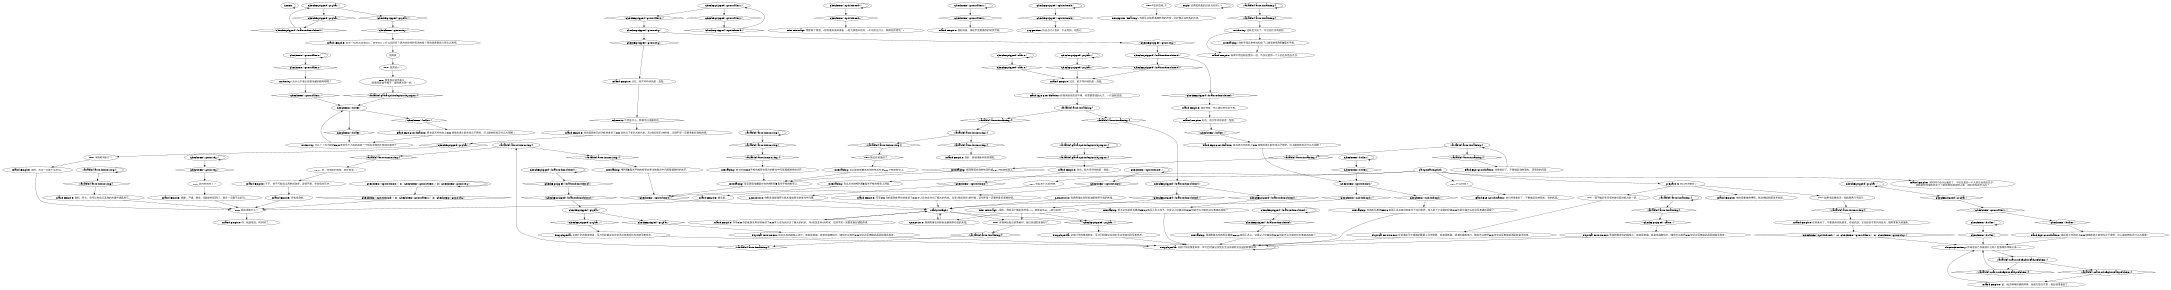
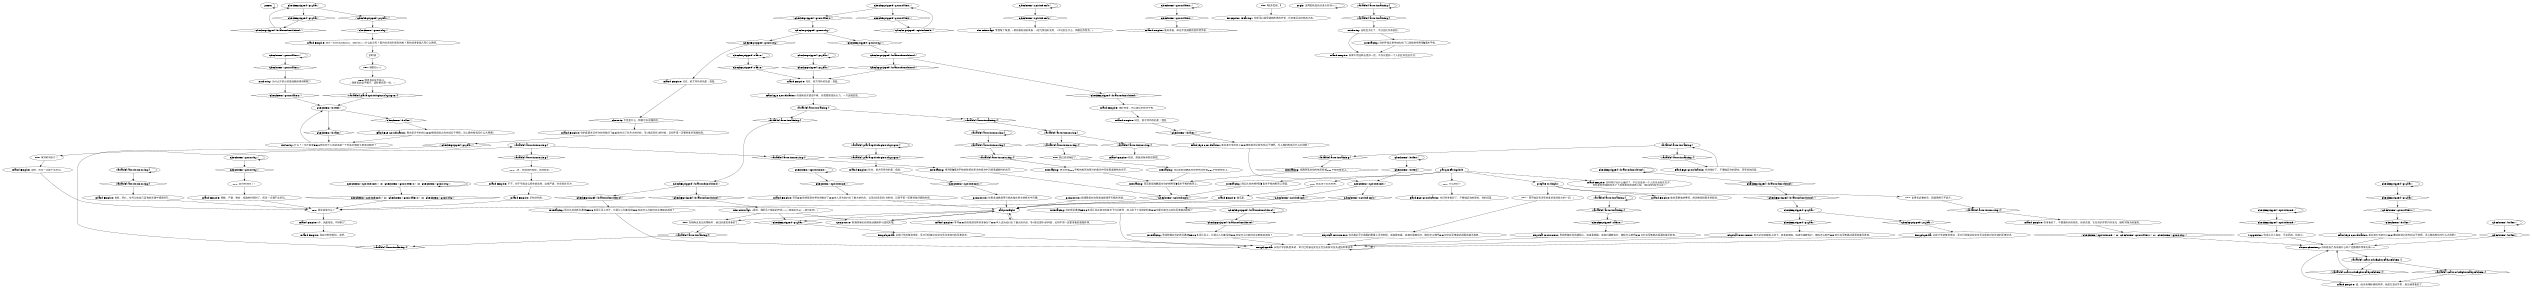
  digraph {
    n1 [label=START]
    n2 [label="的时候"]
    n3 [label="You: 我害怕……"]
    n4 [label="You: 我更喜欢徒手格斗。\n“我更喜欢徒手格斗。这样更光荣一些。”"]
    n5 [label="Rhetoric: 不管是什么，我都可以说服你的。" shape=diamond]
    n6 [label="Inland Empire: 你的老朋友已经为你准备好了——他付出了非常大的代价。等*情况变坏*的时候，记得手里一定要准备好酒精炸弹。"]
    n7 [label="!(CheckEquipped(\"prybar\"))" shape=diamond]
    n8 [label="Hand/Eye Coordination: 你准备好了。不要抛弃你的朋友。还有你的武器。"]
    n9 [label="Variable[\"auto.is_raining\"]"]
    n10 [label="Variable[\"auto.is_raining\"]" shape=diamond]
    n11 [label="!(Variable[\"auto.is_raining\"])" shape=diamond]
    n12 [label="Variable[\"auto.is_snowing\"]"]
    n13 [label="Variable[\"auto.is_snowing\"]" shape=diamond]
    n14 [label="!(Variable[\"auto.is_snowing\"])" shape=diamond]
    n15 [label="Interfacing: 纳克特威A80手枪的枪管在寒冷的春光中闪烁着威胁性的光芒。"]
    n16 [label="Interfacing: 雪花斑驳地飘落在你的维利耶9毫米手枪的枪管上。"]
    n17 [label="Interfacing: 雪花斑驳地飘落在你的纳克特威A80手枪的枪管上。"]
    n18 [label="!(CheckItem(\"spirit_bomb\"))" shape=diamond]
    n19 [label="Inland Empire: 很好。那就准备承受伤害吧。"]
    n20 [label="CheckEquipped(\"kvalsund_multitool\")"]
    n21 [label="CheckEquipped(\"kvalsund_multitool\")" shape=diamond]
    n22 [label="Interfacing: 雪花附着在你的库瓦桑德KR+2多用工具上。它是让人印象深刻——但是怎么可能对抗军事级武器呢？"]
    n23 [label="Encyclopedia: 从统计学的角度来讲，军刀已经被证实完全无法有效对抗先进的军事技术。"]
    n24 [label="!(CheckEquipped(\"kvalsund_multitool\"))" shape=diamond]
    n25 [label="CheckEquipped(\"prybar\")"]
    n26 [label="CheckEquipped(\"prybar\")" shape=diamond]
    n27 [label="!(CheckEquipped(\"prybar\"))" shape=diamond]
    n28 [label="Physical Instrument: 雪花附着在你的撬棍上。或者是铁撬。或者叫撬棒也行。随你怎么称呼——但它在军事级武器面前毫无胜算。"]
    n29 [label="Inland Empire: 停。就是现在。时间到了。"]
+   n30 [label="Inland Empire: 现在没时间害怕。走吧。"]
    n31 [label="CheckItem(\"spirit_bomb\")"]
    n32 [label="CheckItem(\"spirit_bomb\")" shape=diamond]
    n33 [label="Kim Kitsuragi: 警督皱了皱眉。“那你最好做好准备，”他飞快地补充到。“不论发生什么，我都在你背后。”"]
    n34 [label="!(CheckItem(\"spirit_bomb\"))" shape=diamond]
    n35 [label="Composure: 你那条油腻领带引线末端在寒冷的春光中闪耀。"]
    n36 [label=ready_to_fight]
    n37 [label="Inland Empire: 你准备好了。不要抛弃你的朋友。你的武器。它在你的手里闪闪发光，随时准备为你服务。"]
    n38 [label="!(CheckItem(\"spirit_bomb\")  or  CheckItem(\"gun_villiers\")  or  CheckItem(\"gun_ruby\"))" shape=diamond]
    n39 [label="Electrochemistry: 你知道自己应该做什么吗？把酒精炸弹拿出来……"]
    n40 [label="Composure: 雨滴降落在你那条油腻领带引线的末端。"]
    n41 [label="Inland Empire: 等等——你的老朋友帮你准备好了——本人还为此付出了极大的代价。等*情况变坏*的时候，记得手里一定要准备好酒精炸弹。"]
    n42 [label="!(CheckEquipped(\"prybar\"))" shape=diamond]
    n43 [label="You: 当我掏出真正的警枪时，就已经感觉准备好了。"]
    n44 [label="CheckItem(\"gun_villiers\")"]
    n45 [label="CheckItem(\"gun_villiers\")" shape=diamond]
-   n46 [label="Inland Empire: 做好准备。保证手里握着你的转管手枪。"]
+   n46 [label="Inland Empire: 做好准备。保证手里握着你的转管手枪。" shape=diamond]
    n47 [label="!(CheckItem(\"gun_villiers\"))" shape=diamond]
    n48 [label="!(CheckItem(\"bullet\"))" shape=diamond]
    n49 [label="Hand/Eye Coordination: 看在老天爷的份上——继续前进之前先找点子弹吧。没上膛的枪也没什么大用啊！"]
    n50 [label="Physical Instrument: 雨水从你的撬棍上淌下。或者是铁撬。或者叫撬棒也行。随你怎么称呼——但它在军事级武器面前毫无胜算。"]
    n51 [label="Physical Instrument: 你试着从手中撬棍的重量上寻求安慰。或者是铁撬。或者叫撬棒也行。随你怎么称呼——但它在军事级武器面前毫无胜算。"]
    n52 [label="You: 审判时间到了？"]
    n53 [label="Suggestion: 你这么讨人喜欢，不会死的。别担心。"]
    n54 [label="Variable[\"coast.orb_fight_ready_elchem\"]"]
    n55 [label="Inland Empire: 站住。前方等待你的是：危险。"]
    n56 [label="Authority: 什么？！你不能拿RCM发给你个人的武器跟一个知名罪犯的手枪做比较吧？"]
    n57 [label="CheckItem(\"bullet\")"]
    n58 [label="CheckItem(\"bullet\")" shape=diamond]
    n59 [label="!(CheckItem(\"bullet\"))" shape=diamond]
    n60 [label="CheckItem(\"spirit_bomb\")"]
    n61 [label="CheckItem(\"spirit_bomb\")" shape=diamond]
    n62 [label="Inland Empire: 等等——你的老朋友帮你准备好了——本人还为此付出了极大的代价。当等*情况变坏*的时候，记得手里一定要准备好酒精炸弹。"]
    n63 [label="CheckItem(\"bullet\")"]
    n64 [label="CheckItem(\"bullet\")" shape=diamond]
    n65 [label="CheckItem(\"spirit_bomb\")"]
    n66 [label="CheckItem(\"spirit_bomb\")" shape=diamond]
    n67 [label="!(CheckItem(\"spirit_bomb\"))" shape=diamond]
    n68 [label="!(CheckItem(\"bullet\"))" shape=diamond]
    n69 [label="Hand/Eye Coordination: 看在老天爷的份上——继续前进之前先找点子弹吧。没上膛的枪也没什么大用啊！"]
    n70 [label="Hand/Eye Coordination: 你已经准备好了。不要抛弃你的朋友。你的武器。"]
    n71 [label="You: [放弃思维。]"]
    n72 [label="Perception (Hearing): 你听见口袋里酒精炸弹的声音，它好像正在狂热的大笑。"]
    n73 [label="Inland Empire: 危机，死亡。你可以在自己蓝色的灵魂中感觉到它。"]
    n74 [label="You: 我应该做什么？"]
    n75 [label="You: 我已经准备好了。" shape=diamond]
    n76 [label="CheckEquipped(\"kvalsund_multitool\")"]
    n77 [label="CheckEquipped(\"kvalsund_multitool\")" shape=diamond]
    n78 [label="!(CheckEquipped(\"kvalsund_multitool\"))" shape=diamond]
    n79 [label="CheckEquipped(\"prybar\")"]
    n80 [label="CheckEquipped(\"prybar\")" shape=diamond]
    n81 [label="!(CheckEquipped(\"prybar\"))" shape=diamond]
    n82 [label="Interfacing: 你的库瓦桑德KR+2多用工具在寒冷的春光下闪闪发亮，给人留下了深刻的印象——但是它能怎么对抗军事级武器呢？"]
    n83 [label="You: “金，我感觉到危险。就在前面。”"]
    n84 [label="Inland Empire: 不不。你不可能这么简单就动身。这很严肃。生命危在旦夕。"]
    n85 [label="Inland Empire: 还包括你的。"]
    n86 [label="CheckItem(\"gun_villiers\")"]
    n87 [label="CheckItem(\"gun_villiers\")" shape=diamond]
    n88 [label="Authority: 为什么不拿出你最信赖的维利耶呢？"]
    n89 [label="!(CheckItem(\"gun_villiers\"))" shape=diamond]
    n90 [label="Logic: 这两把枪真的没多大区别……"]
    n91 [label="Variable[\"plaza.spirit_logic_rubys_gun\"]"]
    n92 [label="Variable[\"plaza.spirit_logic_rubys_gun\"]" shape=diamond]
    n93 [label="!(Variable[\"plaza.spirit_logic_rubys_gun\"])" shape=diamond]
    n94 [label="Inland Empire: 没时间讨论什么偏好了。不仅仅是你一个人的生命危在旦夕。\n那你是想光荣的死去了？那依靠你的那些人呢，他们的性命怎么办？"]
    n95 [label="Inland Empire: 是的。而且一点都不会好玩。"]
    n96 [label="CheckEquipped(\"sabre\")"]
    n97 [label="CheckEquipped(\"sabre\")" shape=diamond]
    n98 [label="Inland Empire: 站住。前方等待你的是：危险。"]
    n99 [label="Hand/Eye Coordination: 你现有的东西还不够。你需要更强的火力。一只远程武器。"]
    n100 [label="!(CheckEquipped(\"sabre\"))" shape=diamond]
    n101 [label="Interfacing: 雨点从你的维利耶9毫米手枪的枪管上滑落。"]
    n102 [label="Variable[\"auto.is_raining\"]"]
    n103 [label="Variable[\"auto.is_raining\"]" shape=diamond]
    n104 [label="!(Variable[\"auto.is_raining\"])" shape=diamond]
    n105 [label="Variable[\"auto.is_snowing\"]"]
    n106 [label="Variable[\"auto.is_snowing\"]" shape=diamond]
    n107 [label="!(Variable[\"auto.is_snowing\"])" shape=diamond]
    n108 [label="Variable[\"auto.is_snowing\"]"]
    n109 [label="Variable[\"auto.is_snowing\"]" shape=diamond]
    n110 [label="!(Variable[\"auto.is_snowing\"])" shape=diamond]
    n111 [label="Inland Empire: 如果不用这样会更好一些。不仅仅是你一个人的生命危在旦夕。"]
    n112 [label="CheckItem(\"bullet\")"]
    n113 [label="CheckItem(\"bullet\")" shape=diamond]
    n114 [label="CheckItem(\"gun_ruby\")"]
    n115 [label="CheckItem(\"gun_ruby\")" shape=diamond]
    n116 [label="You: 派对时间到了？"]
    n117 [label="Inland Empire: 残酷、严肃、致命、危险的时间到了。而且一点都不会好玩。"]
    n118 [label="!(CheckItem(\"gun_ruby\"))" shape=diamond]
    n119 [label="Inland Empire: 想尽一切办法武装自己。除非你……什么也没有？因为你没找到丢失的枪？那你就准备踏入死亡之路吧。"]
    n120 [label="CheckItem(\"spirit_bomb\")  or  CheckItem(\"gun_villiers\")  or  CheckItem(\"gun_ruby\")"]
    n121 [label="CheckItem(\"spirit_bomb\")  or  CheckItem(\"gun_villiers\")  or  CheckItem(\"gun_ruby\")" shape=diamond]
    n122 [label="Variable[\"auto.is_raining\"]"]
    n123 [label="Variable[\"auto.is_raining\"]" shape=diamond]
    n124 [label="Authority: 这枪也太次了。不过总比没有的好。"]
    n125 [label="Interfacing: 你的手指反射性地扣住了口袋里的维利耶9毫米手枪。"]
    n126 [label="!(Variable[\"auto.is_raining\"])" shape=diamond]
    n127 [label="Inland Empire: 做你需要做的事吧。然后继续朝着未来前进。"]
    n128 [label=party_nearing_hub]
-   n129 [label="prepare to 我已经准备好了!"]
+   n129 [label="prepare to foight!"]
    n130 [label="You: 听起来不太吉利啊。"]
    n131 [label="You: 什么时间？"]
    n132 [label="You: “我不确定有没有准备好面对前方的一切。”"]
    n133 [label="You: 如果有必要的话，我就用两只手战斗。"]
    n134 [label="Inland Empire: 确实是。"]
    n135 [label="Variable[\"coast.orb_fight_ready_elchem\"]" shape=diamond]
    n136 [label="!(Variable[\"coast.orb_fight_ready_elchem\"])" shape=diamond]
    n137 [label="Inland Empire: 做好准备。用上露比的双管手枪。"]
    n138 [label="Inland Empire: 站住。前方等待你的是：危险。"]
    n139 [label="CheckEquipped(\"prybar\")"]
    n140 [label="CheckEquipped(\"prybar\")" shape=diamond]
    n141 [label="Kim Kitsuragi: “是的。我听见了骚乱的声音……”他竖起耳朵。“我们走吧。”"]
    n142 [label="Encyclopedia: 从统计学的角度来讲，军刀已经被证实完全无法有效对抗军事技术。"]
    n143 [label="CheckEquipped(\"prybar\")"]
    n144 [label="CheckEquipped(\"prybar\")" shape=diamond]
    n145 [label="CheckEquipped(\"spirit_bomb\")"]
    n146 [label="CheckEquipped(\"spirit_bomb\")" shape=diamond]
    n147 [label="!(CheckEquipped(\"spirit_bomb\"))" shape=diamond]
    n148 [label="CheckEquipped(\"gun_villiers\")"]
    n149 [label="CheckEquipped(\"gun_villiers\")" shape=diamond]
    n150 [label="!(CheckEquipped(\"gun_villiers\"))" shape=diamond]
    n151 [label="Composure: 雨滴降落在你那条油腻领带引线的末端。"]
    n152 [label="Inland Empire: 嘘。他没有喝掉酒精炸弹。他把它放在手里，然后就准备好了。"]
    n153 [label="Hand/Eye Coordination: 看在老天爷的份上——继续前进之前先找点子弹吧。没上膛的枪也没什么大用啊！"]
    n154 [label="Interfacing: 雨滴降落在你的纳克特威A80手枪的枪管上。" shape=diamond]
    n155 [label="CheckEquipped(\"gun_ruby\")"]
    n156 [label="CheckEquipped(\"gun_ruby\")" shape=diamond]
    n157 [label="!(CheckEquipped(\"gun_ruby\"))" shape=diamond]
    n158 [label="Variable[\"auto.is_raining\"]"]
    n159 [label="Variable[\"auto.is_raining\"]" shape=diamond]
    n160 [label="!(Variable[\"auto.is_raining\"])" shape=diamond]
    n161 [label="CheckEquipped(\"kvalsund_multitool\")"]
    n162 [label="Variable[\"auto.is_snowing\"]"]
    n163 [label="CheckEquipped(\"kvalsund_multitool\")" shape=diamond]
    n164 [label="!(CheckEquipped(\"kvalsund_multitool\"))" shape=diamond]
    n165 [label="Variable[\"auto.is_snowing\"]" shape=diamond]
    n166 [label="!(Variable[\"auto.is_snowing\"])" shape=diamond]
    n167 [label="Interfacing: 维利耶9毫米手枪的枪管在寒冷的春光中闪烁着威胁性的光芒。"]
    n168 [label="CheckEquipped(\"kvalsund_multitool\")"]
    n169 [label="CheckEquipped(\"kvalsund_multitool\")" shape=diamond]
    n170 [label="!(CheckEquipped(\"kvalsund_multitool\"))" shape=diamond]
    n171 [label="Inland Empire: 站住。前方等待你的是：危险。"]
    n172 [label="Encyclopedia: 从统计学的角度来讲，军刀已经被证实完全无法有效对抗先进的军事技术。"]
    n173 [label="Interfacing: 雨水从你的库瓦桑德KR+2多用工具上淌下。它是让人印象深刻——但是怎么可能对抗军事级武器呢？"]
    n1 -> n1
    n2 -> n3
    n3 -> n4
    n4 -> n93
    n5 -> n6
    n6 -> n7
    n7 -> n52
    n8 -> n9
    n9 -> n10
    n9 -> n11
    n10 -> n154
    n11 -> n8
    n12 -> n12
    n12 -> n13
    n13 -> n14
    n14 -> n15
    n15 -> n16
    n16 -> n18
    n17 -> n16
    n18 -> n36
    n20 -> n20
    n20 -> n21
    n21 -> n22
    n22 -> n23
    n23 -> n23
    n24 -> n25
    n25 -> n26
    n25 -> n27
    n26 -> n24
    n27 -> n118
    n28 -> n23
+   n29 -> n30
    n31 -> n31
    n31 -> n32
    n32 -> n33
    n34 -> n35
    n35 -> n36
    n36 -> n40
    n36 -> n41
    n36 -> n42
    n36 -> n43
    n37 -> n38
    n38 -> n39
    n39 -> n54
    n40 -> n36
    n41 -> n36
    n42 -> n142
    n43 -> n126
    n44 -> n44
    n44 -> n45
    n45 -> n46
    n47 -> n48
    n48 -> n49
    n49 -> n39
    n50 -> n23
    n51 -> n23
    n52 -> n95
+   n53 -> n39
    n54 -> n135
    n54 -> n136
    n55 -> n34
    n56 -> n57
    n57 -> n58
    n57 -> n59
    n58 -> n56
    n59 -> n153
    n60 -> n60
    n60 -> n61
    n61 -> n62
    n62 -> n36
    n63 -> n63
    n63 -> n64
    n64 -> n65
    n65 -> n66
    n65 -> n67
    n66 -> n82
    n67 -> n36
    n68 -> n69
    n69 -> n65
    n71 -> n72
    n73 -> n74
    n74 -> n29
    n75 -> n17
    n76 -> n76
    n76 -> n77
    n77 -> n78
    n78 -> n79
    n79 -> n80
    n79 -> n81
    n80 -> n50
    n81 -> n172
    n82 -> n23
    n83 -> n84
    n84 -> n85
    n85 -> n74
    n86 -> n86
    n86 -> n87
    n87 -> n88
    n88 -> n89
    n89 -> n57
    n90 -> n90
    n91 -> n91
    n91 -> n92
    n92 -> n55
    n93 -> n57
    n95 -> n74
    n96 -> n96
    n96 -> n97
    n97 -> n98
    n98 -> n99
    n99 -> n158
    n100 -> n28
    n101 -> n18
    n102 -> n102
    n102 -> n103
    n103 -> n100
    n104 -> n105
    n105 -> n106
    n105 -> n107
    n106 -> n83
    n107 -> n167
    n108 -> n108
    n108 -> n109
    n109 -> n73
    n110 -> n37
    n112 -> n112
    n112 -> n113
    n113 -> n39
    n114 -> n114
    n114 -> n115
    n115 -> n116
    n116 -> n117
    n117 -> n74
    n118 -> n119
    n119 -> n2
    n120 -> n120
    n120 -> n121
    n121 -> n74
    n122 -> n122
    n122 -> n123
    n123 -> n124
    n124 -> n111
    n124 -> n125
    n125 -> n111
    n126 -> n104
    n128 -> n94
    n128 -> n101
    n128 -> n129
    n128 -> n130
    n128 -> n131
    n129 -> n127
    n129 -> n132
    n129 -> n133
    n130 -> n134
    n131 -> n70
    n132 -> n51
    n133 -> n110
    n134 -> n74
    n135 -> n152
    n136 -> n39
    n137 -> n138
    n138 -> n68
    n139 -> n139
    n139 -> n140
    n140 -> n98
    n141 -> n40
    n141 -> n42
    n141 -> n43
    n142 -> n23
    n143 -> n143
    n143 -> n144
    n144 -> n47
    n145 -> n145
    n145 -> n146
    n146 -> n53
    n147 -> n148
    n148 -> n149
    n148 -> n150
    n149 -> n147
    n150 -> n155
    n151 -> n36
    n152 -> n39
    n153 -> n56
    n154 -> n16
    n155 -> n156
    n155 -> n157
    n156 -> n171
    n157 -> n168
    n158 -> n159
    n158 -> n160
    n159 -> n161
    n160 -> n162
    n161 -> n163
    n161 -> n164
    n162 -> n165
    n162 -> n166
    n163 -> n173
    n164 -> n141
    n165 -> n19
    n166 -> n75
    n167 -> n18
    n168 -> n169
    n168 -> n170
    n169 -> n98
    n170 -> n137
    n171 -> n5
    n172 -> n23
    n173 -> n23
  }
